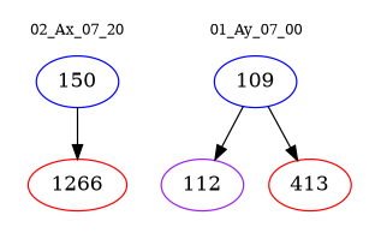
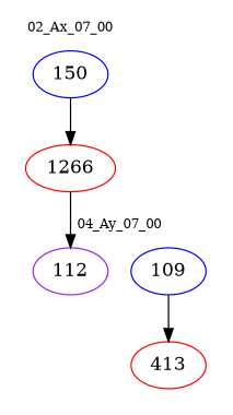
  digraph {
    node [color=blue]
    edge [color=black]
    n1 [label=150]
    n2 [color=red label=1266]
    n3 [label=109]
    n4 [color=purple label=112]
    n5 [color=red label=413]
    subgraph cluster_1 {
      color=white
      fontsize=10
-     label="02_Ax_07_20"
+     label="02_Ax_07_00"
      n1
      n2
    }
    subgraph cluster_2 {
      color=white
      fontsize=10
-     label="01_Ay_07_00"
+     label="04_Ay_07_00"
      n3
      n4
      n5
    }
    n1 -> n2
-   n3 -> n4
+   n2 -> n4
    n3 -> n5
  }
